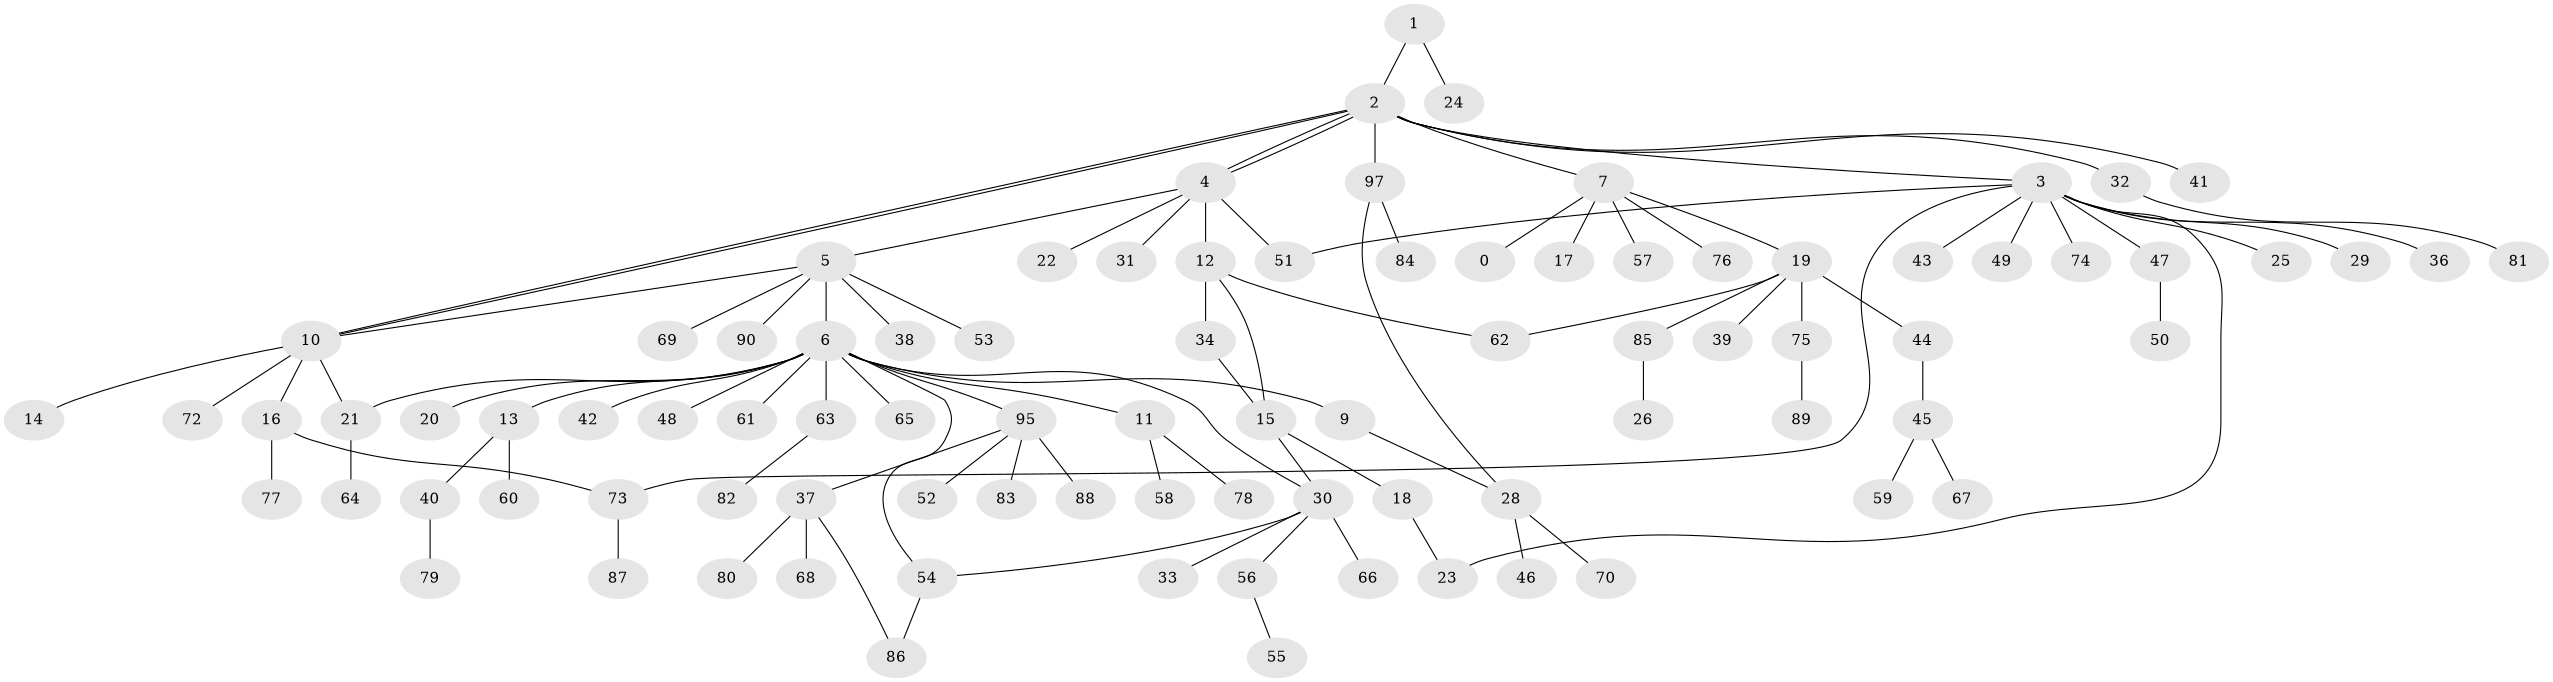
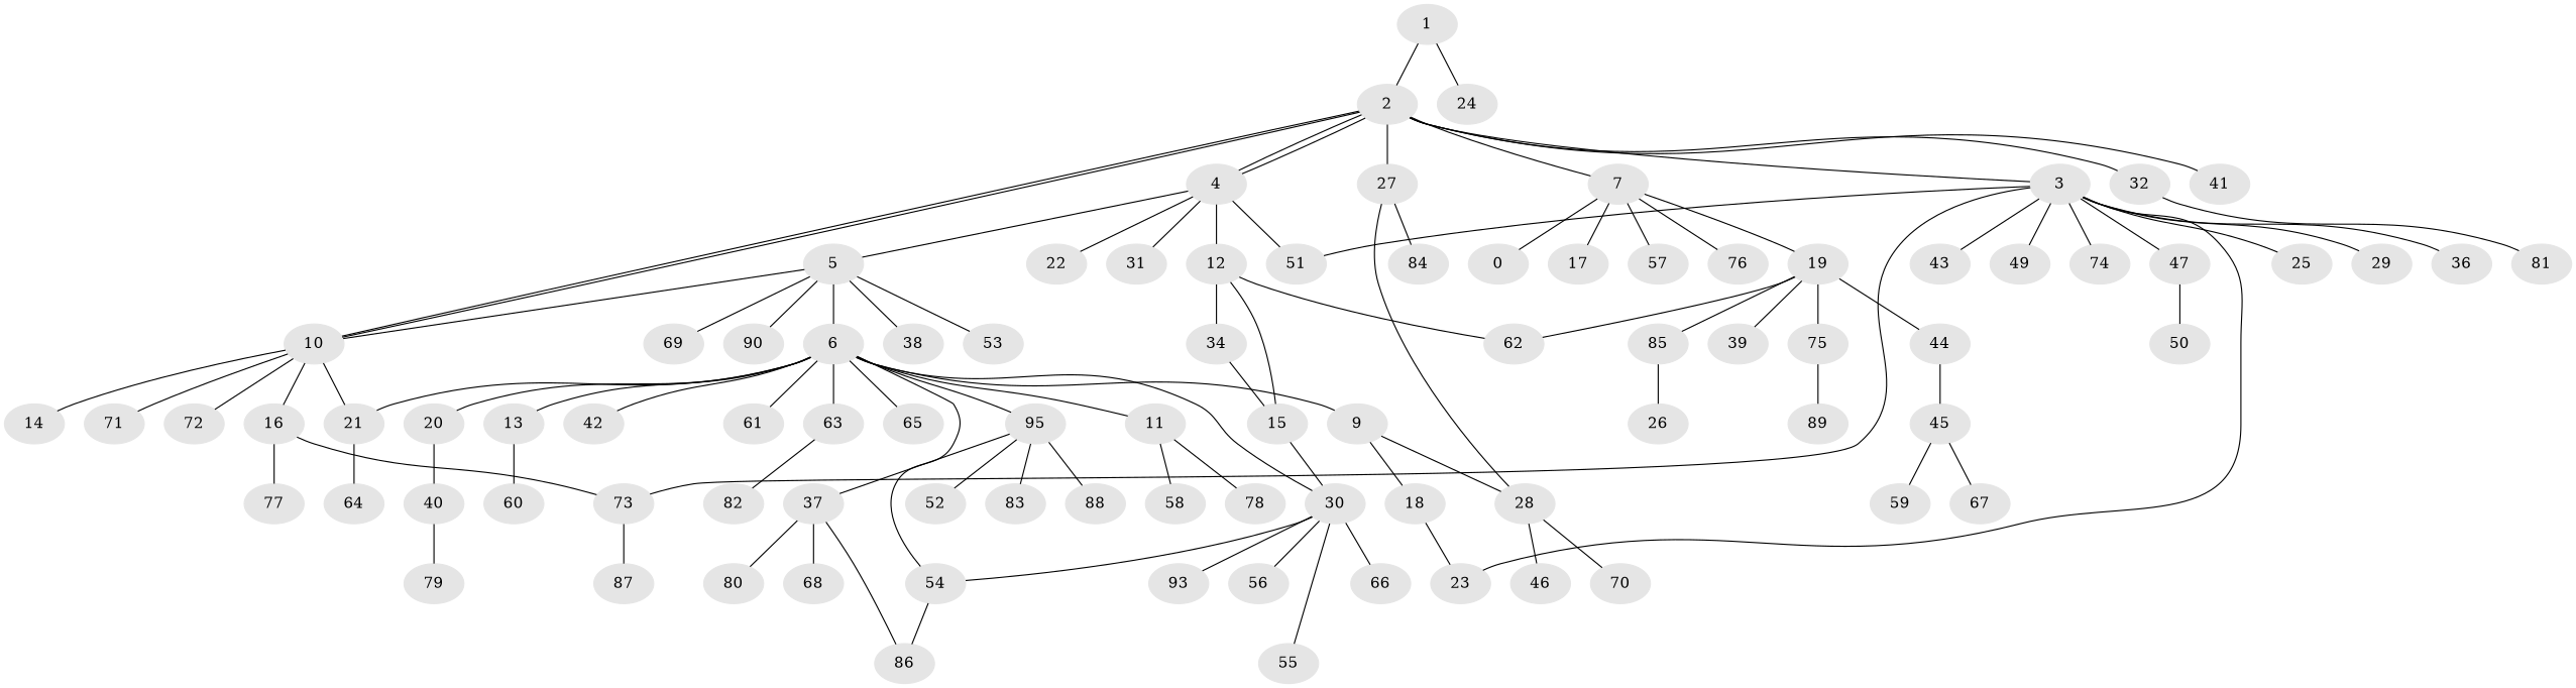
  graph {
    node [color=gray90 style=filled]
    1
    2
    24
    3
    4
    7
    10
-   27 [label=97]
+   27
    32
    41
    23
    25
    29
    36
    43
    47
    49
    51
    73
    74
    5
    12
    22
    31
    n25 [label=0]
    17
    19
    57
    76
    21
    14
    16
+   71
    72
    28
    84
    81
    50
    87
    6
    38
    53
    69
    90
    15
    34
    62
    9
    11
    13
    20
    30
    n53 [label=95]
    42
-   48
    54
    61
    63
    65
    58
    78
    40
    60
    18
    64
-   33
+   33 [label=93]
    55
    56
    66
    37
    52
    83
    88
    86
    82
    39
    44
    75
    85
    46
    70
    77
    79
    45
    89
    26
    68
    80
    59
    67
    1 -- 2
    1 -- 24
    2 -- 3
    2 -- 4
    2 -- 4
    2 -- 7
    2 -- 10
    2 -- 10
    2 -- 27
    2 -- 32
    2 -- 41
    3 -- 23
    3 -- 25
    3 -- 29
    3 -- 36
    3 -- 43
    3 -- 47
    3 -- 49
    3 -- 51
    3 -- 73
    3 -- 74
    4 -- 51
    4 -- 5
    4 -- 12
    4 -- 22
    4 -- 31
    7 -- n25
    7 -- 17
    7 -- 19
    7 -- 57
    7 -- 76
    10 -- 21
    10 -- 14
    10 -- 16
+   10 -- 71
    10 -- 72
    27 -- 28
    27 -- 84
    32 -- 81
    47 -- 50
    73 -- 87
    5 -- 10
    5 -- 6
    5 -- 38
    5 -- 53
    5 -- 69
    5 -- 90
    12 -- 15
    12 -- 34
    12 -- 62
    19 -- 62
    19 -- 39
    19 -- 44
    19 -- 75
    19 -- 85
    21 -- 64
    16 -- 73
    16 -- 77
    28 -- 46
    28 -- 70
    6 -- 21
    6 -- 9
    6 -- 11
    6 -- 13
    6 -- 20
    6 -- 30
    6 -- n53
    6 -- 42
-   6 -- 48
    6 -- 54
    6 -- 61
    6 -- 63
    6 -- 65
    15 -- 30
-   15 -- 18
+   9 -- 18
    34 -- 15
    9 -- 28
    11 -- 58
    11 -- 78
-   13 -- 40
+   20 -- 40
    13 -- 60
    30 -- 54
    30 -- 33
-   56 -- 55
+   30 -- 55
    30 -- 56
    30 -- 66
    n53 -- 37
    n53 -- 52
    n53 -- 83
    n53 -- 88
    54 -- 86
    63 -- 82
    40 -- 79
    18 -- 23
    37 -- 86
    37 -- 68
    37 -- 80
    44 -- 45
    75 -- 89
    85 -- 26
    45 -- 59
    45 -- 67
  }
